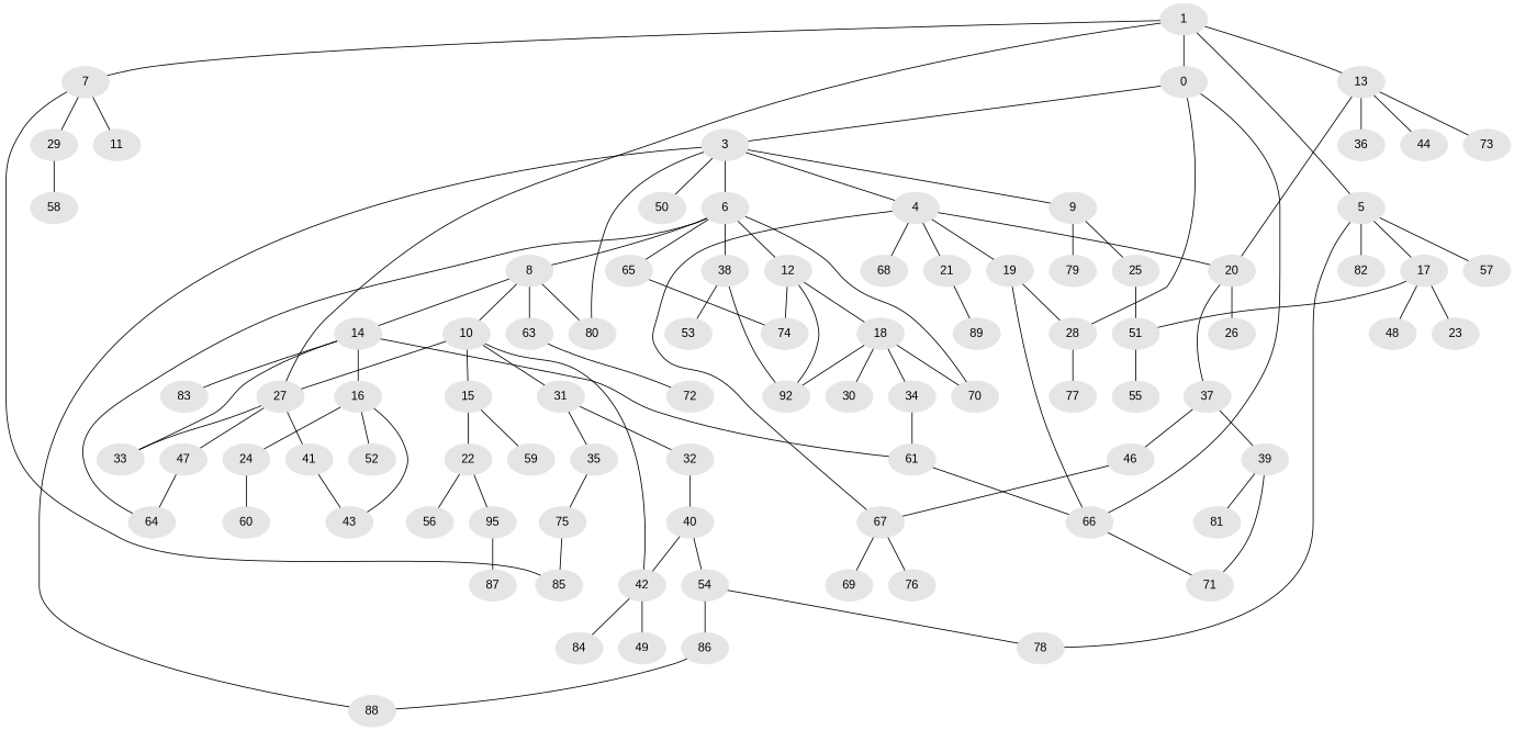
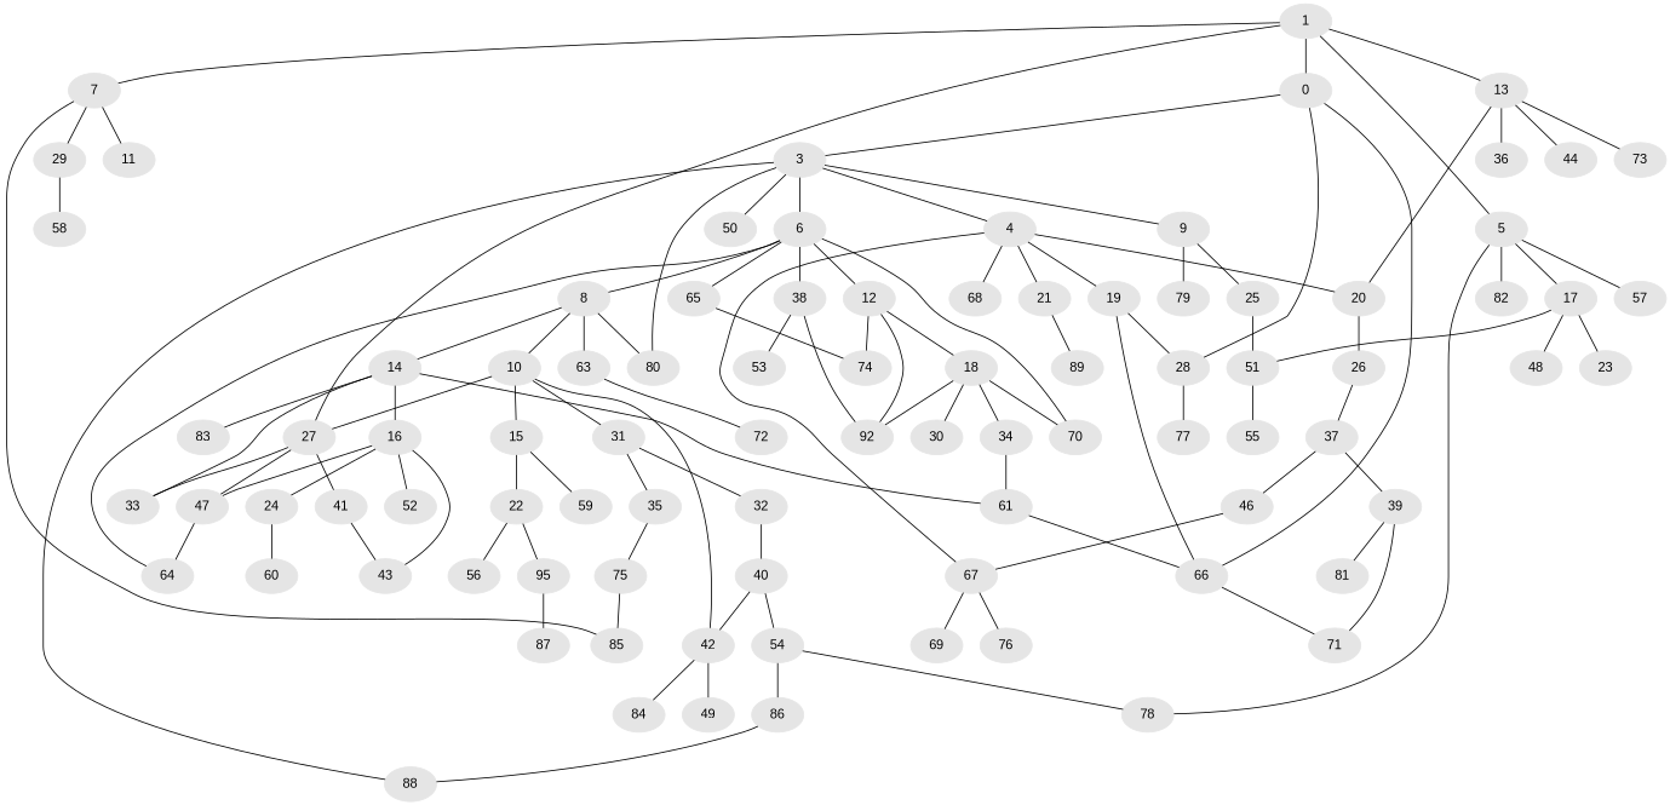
  graph {
    fontname="Liberation Sans"
    node [color=gray90 fontname="Liberation Sans" style=filled]
    edge [fontname="Liberation Sans"]
    n1 [label=0]
    1
    5
    7
    13
    27
    3
    28
    66
    17
    57
    78
    82
    11
    29
    85
    20
    36
    44
    73
    33
    47
    41
    4
    6
    9
    50
    80
    88
    77
    71
    19
    21
    67
    68
    8
    12
    38
    64
    65
    70
    25
    79
    26
    89
    69
    76
    23
    48
    51
    10
    14
    63
    18
    n55 [label=92]
    74
    53
    58
    15
    31
    42
    16
    61
    83
    72
    22
    59
    32
    35
    49
    84
    30
    34
    24
    43
    52
    n77 [label=95]
    56
    60
    55
    37
    87
    39
    46
    40
    75
    54
    81
    86
    n1 -- 3
    n1 -- 28
    n1 -- 66
    1 -- n1
    1 -- 5
    1 -- 7
    1 -- 13
    1 -- 27
    5 -- 17
    5 -- 57
    5 -- 78
    5 -- 82
    7 -- 11
    7 -- 29
    7 -- 85
    13 -- 20
    13 -- 36
    13 -- 44
    13 -- 73
    27 -- 33
    27 -- 47
    27 -- 41
    3 -- 4
    3 -- 6
    3 -- 9
    3 -- 50
    3 -- 80
    3 -- 88
    28 -- 77
    66 -- 71
    17 -- 23
    17 -- 48
    17 -- 51
    29 -- 58
    20 -- 26
    47 -- 64
    41 -- 43
    4 -- 20
    4 -- 19
    4 -- 21
    4 -- 67
    4 -- 68
    6 -- 8
    6 -- 12
    6 -- 38
    6 -- 64
    6 -- 65
    6 -- 70
    9 -- 25
    9 -- 79
    19 -- 28
    19 -- 66
    21 -- 89
    67 -- 69
    67 -- 76
    8 -- 80
    8 -- 10
    8 -- 14
    8 -- 63
    12 -- 18
    12 -- n55
    12 -- 74
    38 -- n55
    38 -- 53
    65 -- 74
    25 -- 51
-   20 -- 37
+   26 -- 37
    51 -- 55
    10 -- 27
    10 -- 15
    10 -- 31
    10 -- 42
    14 -- 33
    14 -- 16
    14 -- 61
    14 -- 83
    63 -- 72
    18 -- 70
    18 -- n55
    18 -- 30
    18 -- 34
    15 -- 22
    15 -- 59
    31 -- 32
    31 -- 35
    42 -- 49
    42 -- 84
+   16 -- 47
    16 -- 24
    16 -- 43
    16 -- 52
    61 -- 66
    22 -- n77
    22 -- 56
    32 -- 40
    35 -- 75
    34 -- 61
    24 -- 60
    n77 -- 87
    37 -- 39
    37 -- 46
    39 -- 71
    39 -- 81
    46 -- 67
    40 -- 42
    40 -- 54
    75 -- 85
    54 -- 78
    54 -- 86
    86 -- 88
  }
